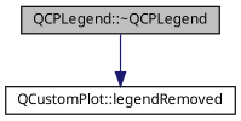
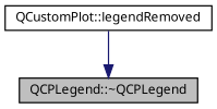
  digraph {
    rankdir=TB
    fontname="Noto Sans"
    node [color=black fontname="Noto Sans" fontsize=10 shape=record style=filled]
    n1 [fillcolor=grey75 fontcolor=black height=0.2 label="QCPLegend::~QCPLegend" width=0.4]
    n2 [fillcolor=white height=0.2 label="QCustomPlot::legendRemoved" width=0.4]
-   n1 -> n2 [color=midnightblue fontname="Noto Sans" fontsize=10 labelfontname=Helvetica labelfontsize=10 style=solid]
+   n2 -> n1 [color=midnightblue fontname="Noto Sans" fontsize=10 labelfontname=Helvetica labelfontsize=10 style=solid]
  }
